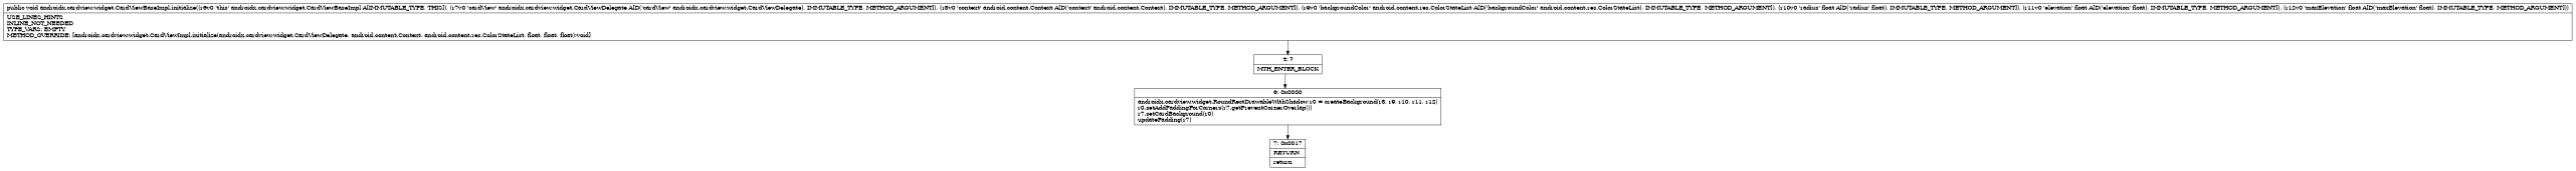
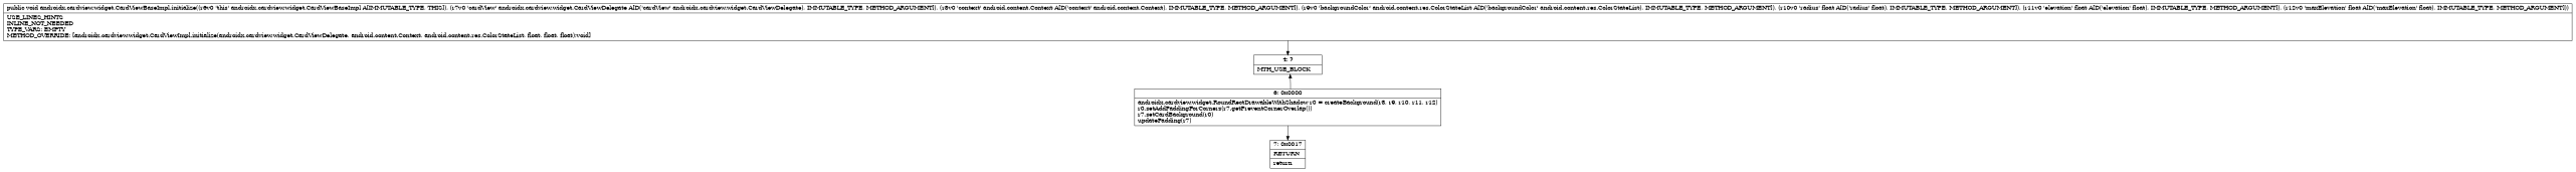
  digraph {
    node [shape=record]
-   n1 [label="{4\:\ ?|MTH_ENTER_BLOCK\l}"]
+   n1 [label="{4\:\ ?|MTH_USE_BLOCK\l}"]
    n2 [label="{6\:\ 0x0000|androidx.cardview.widget.RoundRectDrawableWithShadow r0 = createBackground(r8, r9, r10, r11, r12)\lr0.setAddPaddingForCorners(r7.getPreventCornerOverlap())\lr7.setCardBackground(r0)\lupdatePadding(r7)\l}"]
    n3 [label="{7\:\ 0x0017|RETURN\l|return\l}"]
    n4 [label="{public void androidx.cardview.widget.CardViewBaseImpl.initialize((r6v0 'this' androidx.cardview.widget.CardViewBaseImpl A[IMMUTABLE_TYPE, THIS]), (r7v0 'cardView' androidx.cardview.widget.CardViewDelegate A[D('cardView' androidx.cardview.widget.CardViewDelegate), IMMUTABLE_TYPE, METHOD_ARGUMENT]), (r8v0 'context' android.content.Context A[D('context' android.content.Context), IMMUTABLE_TYPE, METHOD_ARGUMENT]), (r9v0 'backgroundColor' android.content.res.ColorStateList A[D('backgroundColor' android.content.res.ColorStateList), IMMUTABLE_TYPE, METHOD_ARGUMENT]), (r10v0 'radius' float A[D('radius' float), IMMUTABLE_TYPE, METHOD_ARGUMENT]), (r11v0 'elevation' float A[D('elevation' float), IMMUTABLE_TYPE, METHOD_ARGUMENT]), (r12v0 'maxElevation' float A[D('maxElevation' float), IMMUTABLE_TYPE, METHOD_ARGUMENT]))  | USE_LINES_HINTS\lINLINE_NOT_NEEDED\lTYPE_VARS: EMPTY\lMETHOD_OVERRIDE: [androidx.cardview.widget.CardViewImpl.initialize(androidx.cardview.widget.CardViewDelegate, android.content.Context, android.content.res.ColorStateList, float, float, float):void]\l}"]
-   n1 -> n2
+   n2 -> n1
    n2 -> n3
    n4 -> n1
  }
